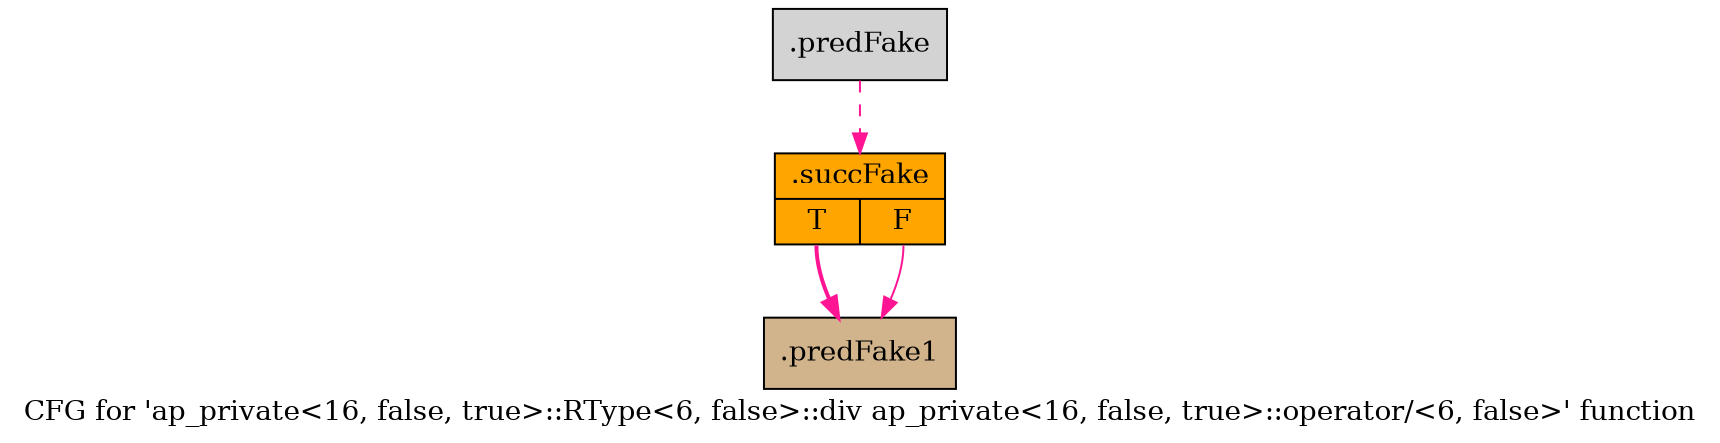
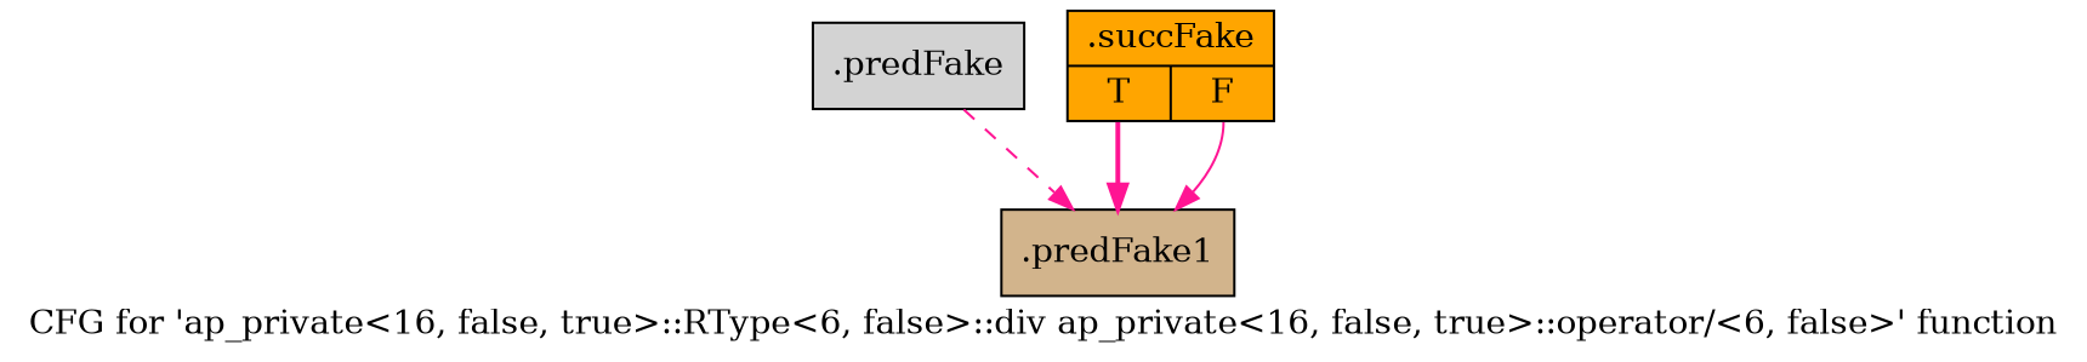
  digraph {
    label="CFG for 'ap_private\<16, false, true\>::RType\<6, false\>::div ap_private\<16, false, true\>::operator/\<6, false\>' function"
    node [shape=record style=filled filename="/mnt/xilinx/Vitis_HLS/2021.2/include/etc/ap_private.h"]
    edge [color=deeppink execusionnum=0 filename="/mnt/xilinx/Vitis_HLS/2021.2/include/etc/ap_private.h"]
    n1 [fillcolor=lightgrey label="{.predFake}" filename=""]
    n2 [fillcolor=orange label="{.succFake|{<s0>T|<s1>F}}" linenumber=2537]
    n3 [fillcolor=tan label="{.predFake1}" linenumber=2538]
-   n1 -> n2 [style=dashed]
+   n1 -> n3 [style=dashed]
    n2 -> n3 [style=bold tailport=s0]
    n2 -> n3 [style=solid tailport=s1]
  }
